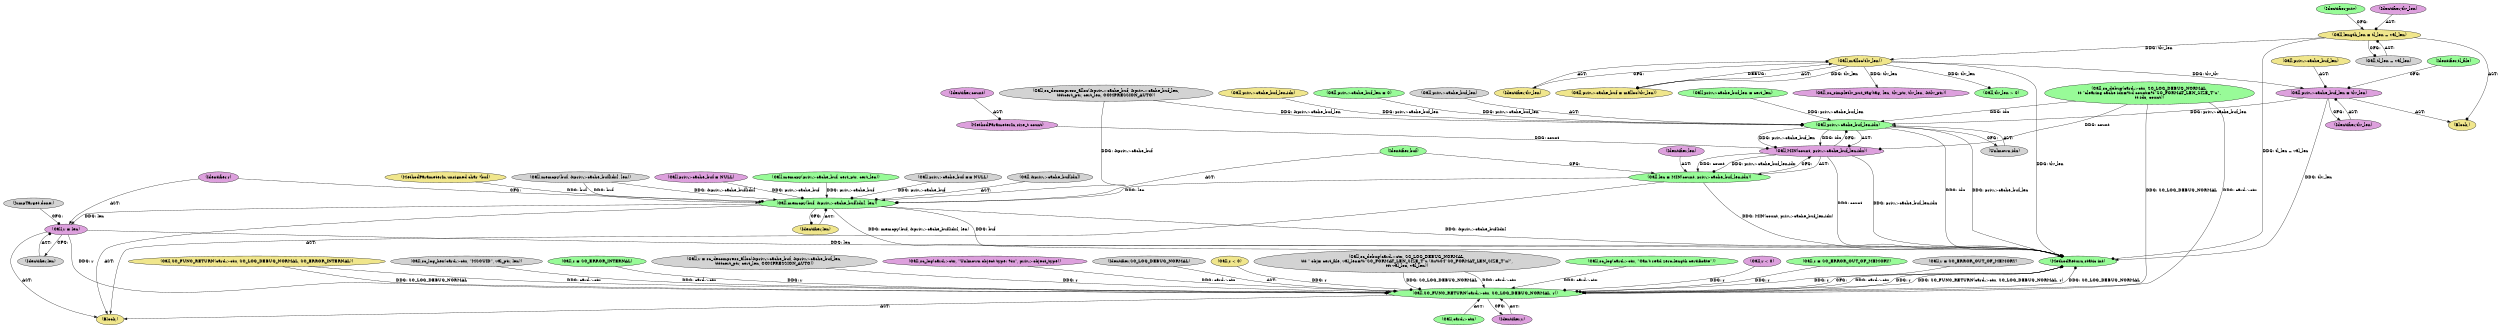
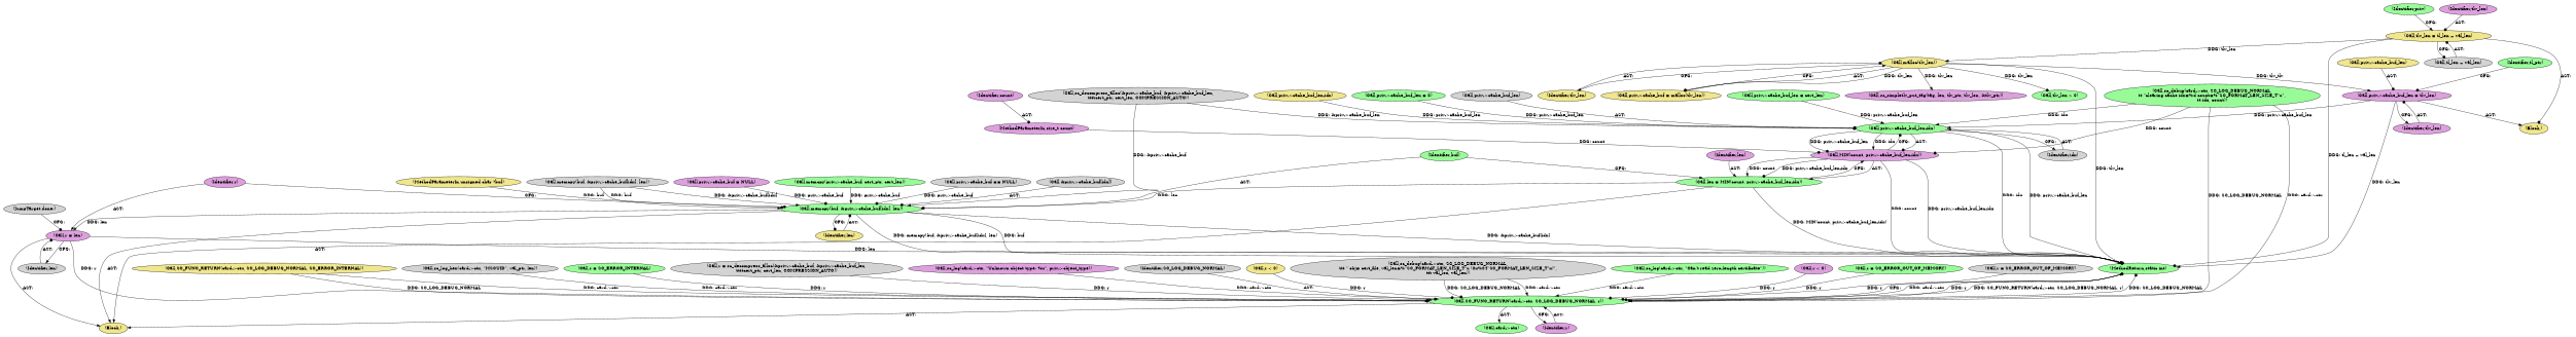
  digraph {
    node [fillcolor=palegreen style=filled]
    edge [arrowhead=normal]
    n1 [fillcolor=plum label="(Call,priv->cache_buf_len = tlv_len)"]
    n2 [label="(Call,priv->cache_buf_len-idx)"]
    n3 [fillcolor=khaki label="(Block,)"]
    n4 [fillcolor=plum label="(Identifier,tlv_len)"]
    n5 [label="(MethodReturn,static int)"]
    n6 [fillcolor=plum label="(Call,MIN(count, priv->cache_buf_len-idx))"]
-   n7 [fillcolor=lightgrey label="(Unknown,idx)"]
+   n7 [fillcolor=lightgrey label="(Identifier,idx)"]
    n8 [label="(Call,SC_FUNC_RETURN(card->ctx, SC_LOG_DEBUG_NORMAL, r))"]
    n9 [fillcolor=khaki label="(Call,malloc(tlv_len))"]
    n10 [fillcolor=plum label="(Call,sc_simpletlv_put_tag(tag, len, tlv_ptr, tlv_len, &tlv_ptr))"]
    n11 [label="(Call,tlv_len > 0)"]
    n12 [fillcolor=khaki label="(Identifier,tlv_len)"]
    n13 [fillcolor=khaki label="(Call,priv->cache_buf = malloc(tlv_len))"]
-   n14 [fillcolor=khaki label="(Call,length_len = tl_len + val_len)"]
+   n14 [fillcolor=khaki label="(Call,tlv_len = tl_len + val_len)"]
    n15 [fillcolor=lightgrey label="(Call,tl_len + val_len)"]
    n16 [label="(Call,len = MIN(count, priv->cache_buf_len-idx))"]
    n17 [label="(Call,memcpy(buf, &priv->cache_buf[idx], len))"]
    n18 [fillcolor=khaki label="(Block,)"]
    n19 [fillcolor=plum label="(Call,r = len)"]
    n20 [fillcolor=khaki label="(Identifier,len)"]
    n21 [fillcolor=lightgrey label="(Identifier,len)"]
    n22 [fillcolor=plum label="(Identifier,r)"]
    n23 [fillcolor=khaki label="(Call,SC_FUNC_RETURN(card->ctx, SC_LOG_DEBUG_NORMAL, SC_ERROR_INTERNAL))"]
    n24 [fillcolor=lightgrey label="(Call,sc_log_hex(card->ctx, \"MSCUID\", val_ptr, len))"]
    n25 [label="(Identifier,buf)"]
    n26 [label="(Call,r = SC_ERROR_INTERNAL)"]
    n27 [label="(Identifier,priv)"]
    n28 [fillcolor=khaki label="(MethodParameterIn,unsigned char *buf)"]
    n29 [label="(Call,card->ctx)"]
    n30 [fillcolor=lightgrey label="(Call,r = sc_decompress_alloc(&priv->cache_buf, &priv->cache_buf_len,\n\t\t\t\tcert_ptr, cert_len, COMPRESSION_AUTO))"]
    n31 [fillcolor=plum label="(Call,sc_log(card->ctx, \"Unknown object type: %x\", priv->object_type))"]
    n32 [label="(Call,priv->cache_buf_len = cert_len)"]
    n33 [fillcolor=lightgrey label="(Call,memcpy(buf, &priv->cache_buf[idx], len))"]
    n34 [fillcolor=plum label="(Call,priv->cache_buf = NULL)"]
    n35 [fillcolor=plum label="(MethodParameterIn,size_t count)"]
    n36 [fillcolor=khaki label="(Call,priv->cache_buf_len)"]
    n37 [fillcolor=khaki label="(Call,priv->cache_buf_len-idx)"]
    n38 [label="(Call,priv->cache_buf_len = 0)"]
    n39 [label="(Call,memcpy(priv->cache_buf, cert_ptr, cert_len))"]
    n40 [fillcolor=plum label="(Identifier,tlv_len)"]
    n41 [fillcolor=lightgrey label="(Call,priv->cache_buf_len)"]
    n42 [fillcolor=plum label="(Identifier,count)"]
    n43 [fillcolor=lightgrey label="(Call,priv->cache_buf == NULL)"]
    n44 [fillcolor=lightgrey label="(Identifier,SC_LOG_DEBUG_NORMAL)"]
    n45 [fillcolor=plum label="(Identifier,len)"]
    n46 [fillcolor=lightgrey label="(Call,&priv->cache_buf[idx])"]
    n47 [fillcolor=khaki label="(Call,r < 0)"]
    n48 [fillcolor=lightgrey label="(JumpTarget,done:)"]
    n49 [fillcolor=plum label="(Identifier,r)"]
-   n50 [label="(Identifier,tl_file)"]
+   n50 [label="(Identifier,tl_ptr)"]
    n51 [fillcolor=lightgrey label="(Call,sc_debug(card->ctx, SC_LOG_DEBUG_NORMAL,\n\t\t\t \" obj= cert_file, val_len=%\"SC_FORMAT_LEN_SIZE_T\"u (0x%04\"SC_FORMAT_LEN_SIZE_T\"x)\",\n\t\t\t val_len, val_len))"]
    n52 [label="(Call,sc_log(card->ctx, \"Can't read zero-length certificate\"))"]
    n53 [label="(Call,sc_debug(card->ctx, SC_LOG_DEBUG_NORMAL,\n\t\t \"clearing cache idx=%d count=%\"SC_FORMAT_LEN_SIZE_T\"u\",\n\t\t idx, count))"]
    n54 [fillcolor=lightgrey label="(Call,sc_decompress_alloc(&priv->cache_buf, &priv->cache_buf_len,\n\t\t\t\tcert_ptr, cert_len, COMPRESSION_AUTO))"]
    n55 [fillcolor=plum label="(Call,r < 0)"]
    n56 [label="(Call,r = SC_ERROR_OUT_OF_MEMORY)"]
    n57 [fillcolor=lightgrey label="(Call,r = SC_ERROR_OUT_OF_MEMORY)"]
    n1 -> n2 [label="DDG: priv->cache_buf_len"]
    n1 -> n3 [label="AST: "]
    n1 -> n4 [label="CFG: "]
    n1 -> n5 [label="DDG: tlv_len"]
    n2 -> n5 [label="DDG: idx"]
    n2 -> n5 [label="DDG: priv->cache_buf_len"]
    n2 -> n6 [arrowhead=dot label="AST: "]
    n2 -> n6 [arrowhead=dot label="DDG: priv->cache_buf_len"]
    n2 -> n6 [label="DDG: idx"]
    n2 -> n7 [label="CFG: "]
    n4 -> n1 [arrowhead=dot label="AST: "]
    n5 -> n8 [label="CFG: "]
    n6 -> n2 [arrowhead=dot label="CFG: "]
    n6 -> n5 [arrowhead=dot label="DDG: priv->cache_buf_len-idx"]
    n6 -> n5 [label="DDG: count"]
    n6 -> n16 [label="AST: "]
    n6 -> n16 [label="DDG: count"]
    n6 -> n16 [arrowhead=dot label="DDG: priv->cache_buf_len-idx"]
    n7 -> n2 [label="AST: "]
    n8 -> n5 [label="DDG: card->ctx"]
    n8 -> n5 [arrowhead=dot label="DDG: r"]
    n8 -> n5 [arrowhead=dot label="DDG: SC_FUNC_RETURN(card->ctx, SC_LOG_DEBUG_NORMAL, r)"]
    n8 -> n5 [arrowhead=dot label="DDG: SC_LOG_DEBUG_NORMAL"]
    n8 -> n18 [label="AST: "]
    n8 -> n22 [label="CFG: "]
    n9 -> n1 [label="DDG: tlv_tlv"]
    n9 -> n5 [arrowhead=dot label="DDG: tlv_len"]
    n9 -> n10 [label="DDG: tlv_len"]
    n9 -> n11 [arrowhead=dot label="DDG: tlv_len"]
    n9 -> n12 [label="CFG: "]
    n9 -> n13 [arrowhead=dot label="AST: "]
    n9 -> n13 [arrowhead=dot label="DDG: tlv_len"]
    n12 -> n9 [arrowhead=dot label="AST: "]
-   n13 -> n9 [label="DEBUG: "]
+   n13 -> n9 [label="CFG: "]
    n14 -> n3 [arrowhead=dot label="AST: "]
    n14 -> n5 [arrowhead=dot label="DDG: tl_len + val_len"]
    n14 -> n9 [label="DDG: tlv_len"]
    n14 -> n15 [arrowhead=dot label="CFG: "]
    n15 -> n14 [arrowhead=dot label="AST: "]
    n16 -> n5 [label="DDG: MIN(count, priv->cache_buf_len-idx)"]
    n16 -> n6 [label="CFG: "]
    n16 -> n17 [label="DDG: len"]
    n16 -> n18 [label="AST: "]
    n17 -> n5 [label="DDG: &priv->cache_buf[idx]"]
    n17 -> n5 [label="DDG: memcpy(buf, &priv->cache_buf[idx], len)"]
    n17 -> n5 [arrowhead=dot label="DDG: buf"]
    n17 -> n18 [label="AST: "]
    n17 -> n19 [label="DDG: len"]
    n17 -> n20 [arrowhead=dot label="CFG: "]
    n19 -> n5 [arrowhead=dot label="DDG: len"]
    n19 -> n8 [label="DDG: r"]
    n19 -> n18 [label="AST: "]
    n19 -> n21 [label="CFG: "]
    n20 -> n17 [arrowhead=dot label="AST: "]
    n21 -> n19 [arrowhead=dot label="AST: "]
    n22 -> n8 [label="AST: "]
    n23 -> n8 [label="DDG: card->ctx"]
    n23 -> n8 [arrowhead=dot label="DDG: SC_LOG_DEBUG_NORMAL"]
    n24 -> n8 [arrowhead=dot label="DDG: card->ctx"]
    n25 -> n16 [label="CFG: "]
    n25 -> n17 [arrowhead=dot label="AST: "]
    n26 -> n8 [arrowhead=dot label="DDG: r"]
    n27 -> n14 [label="CFG: "]
    n28 -> n17 [arrowhead=dot label="DDG: buf"]
-   n29 -> n8 [label="AST: "]
+   n8 -> n29 [label="AST: "]
    n30 -> n8 [label="DDG: r"]
    n31 -> n8 [label="DDG: card->ctx"]
    n32 -> n2 [label="DDG: priv->cache_buf_len"]
    n33 -> n17 [label="DDG: buf"]
    n33 -> n17 [label="DDG: &priv->cache_buf[idx]"]
    n34 -> n17 [arrowhead=dot label="DDG: priv->cache_buf"]
    n35 -> n6 [arrowhead=dot label="DDG: count"]
    n36 -> n1 [arrowhead=dot label="AST: "]
    n37 -> n2 [arrowhead=dot label="DDG: priv->cache_buf_len"]
    n38 -> n2 [arrowhead=dot label="DDG: priv->cache_buf_len"]
    n39 -> n17 [label="DDG: priv->cache_buf"]
    n40 -> n14 [arrowhead=dot label="AST: "]
    n41 -> n2 [arrowhead=dot label="AST: "]
    n42 -> n35 [arrowhead=dot label="AST: "]
    n43 -> n17 [arrowhead=dot label="DDG: priv->cache_buf"]
    n44 -> n8 [arrowhead=dot label="AST: "]
    n45 -> n16 [label="AST: "]
    n46 -> n17 [arrowhead=dot label="AST: "]
    n47 -> n8 [arrowhead=dot label="DDG: r"]
    n48 -> n19 [arrowhead=dot label="CFG: "]
    n49 -> n17 [arrowhead=dot label="CFG: "]
    n49 -> n19 [label="AST: "]
    n50 -> n1 [arrowhead=dot label="CFG: "]
    n51 -> n8 [label="DDG: card->ctx"]
    n51 -> n8 [arrowhead=dot label="DDG: SC_LOG_DEBUG_NORMAL"]
    n52 -> n8 [label="DDG: card->ctx"]
    n53 -> n2 [label="DDG: idx"]
    n53 -> n6 [arrowhead=dot label="DDG: count"]
    n53 -> n8 [arrowhead=dot label="DDG: card->ctx"]
    n53 -> n8 [label="DDG: SC_LOG_DEBUG_NORMAL"]
    n54 -> n2 [arrowhead=dot label="DDG: &priv->cache_buf_len"]
    n54 -> n17 [label="DDG: &priv->cache_buf"]
    n55 -> n8 [arrowhead=dot label="DDG: r"]
    n56 -> n8 [arrowhead=dot label="DDG: r"]
    n57 -> n8 [arrowhead=dot label="DDG: r"]
  }
